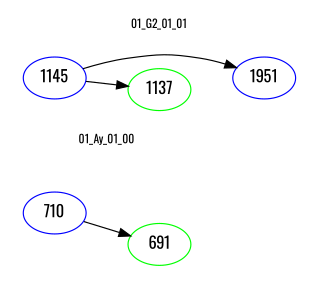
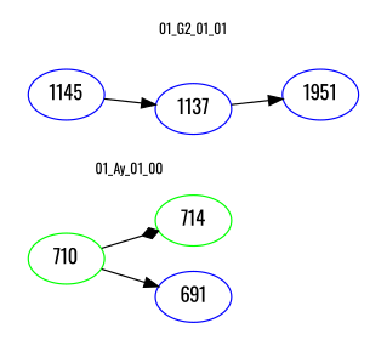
  digraph {
    fontname=Oswald
    rankdir=LR
    node [color=blue fontname=Oswald]
    edge [arrowhead=normal color=black fontname=Oswald]
-   n1 [label=710]
-   n2 [color=green label=691]
+   n1 [color=green label=710]
+   n2 [label=691]
+   n3 [color=green label=714]
    n4 [label=1145]
-   n5 [color=green label=1137]
+   n5 [label=1137]
    n6 [label=1951]
    subgraph cluster_1 {
      color=white
      fontsize=10
      label="01_Ay_01_00"
      n1
      n2
+     n3
    }
    subgraph cluster_2 {
      color=white
      fontsize=10
      label="01_G2_01_01"
      n4
      n5
      n6
    }
    n1 -> n2
+   n1 -> n3 [arrowhead=diamond]
    n4 -> n5
-   n4 -> n6
+   n5 -> n6
  }
